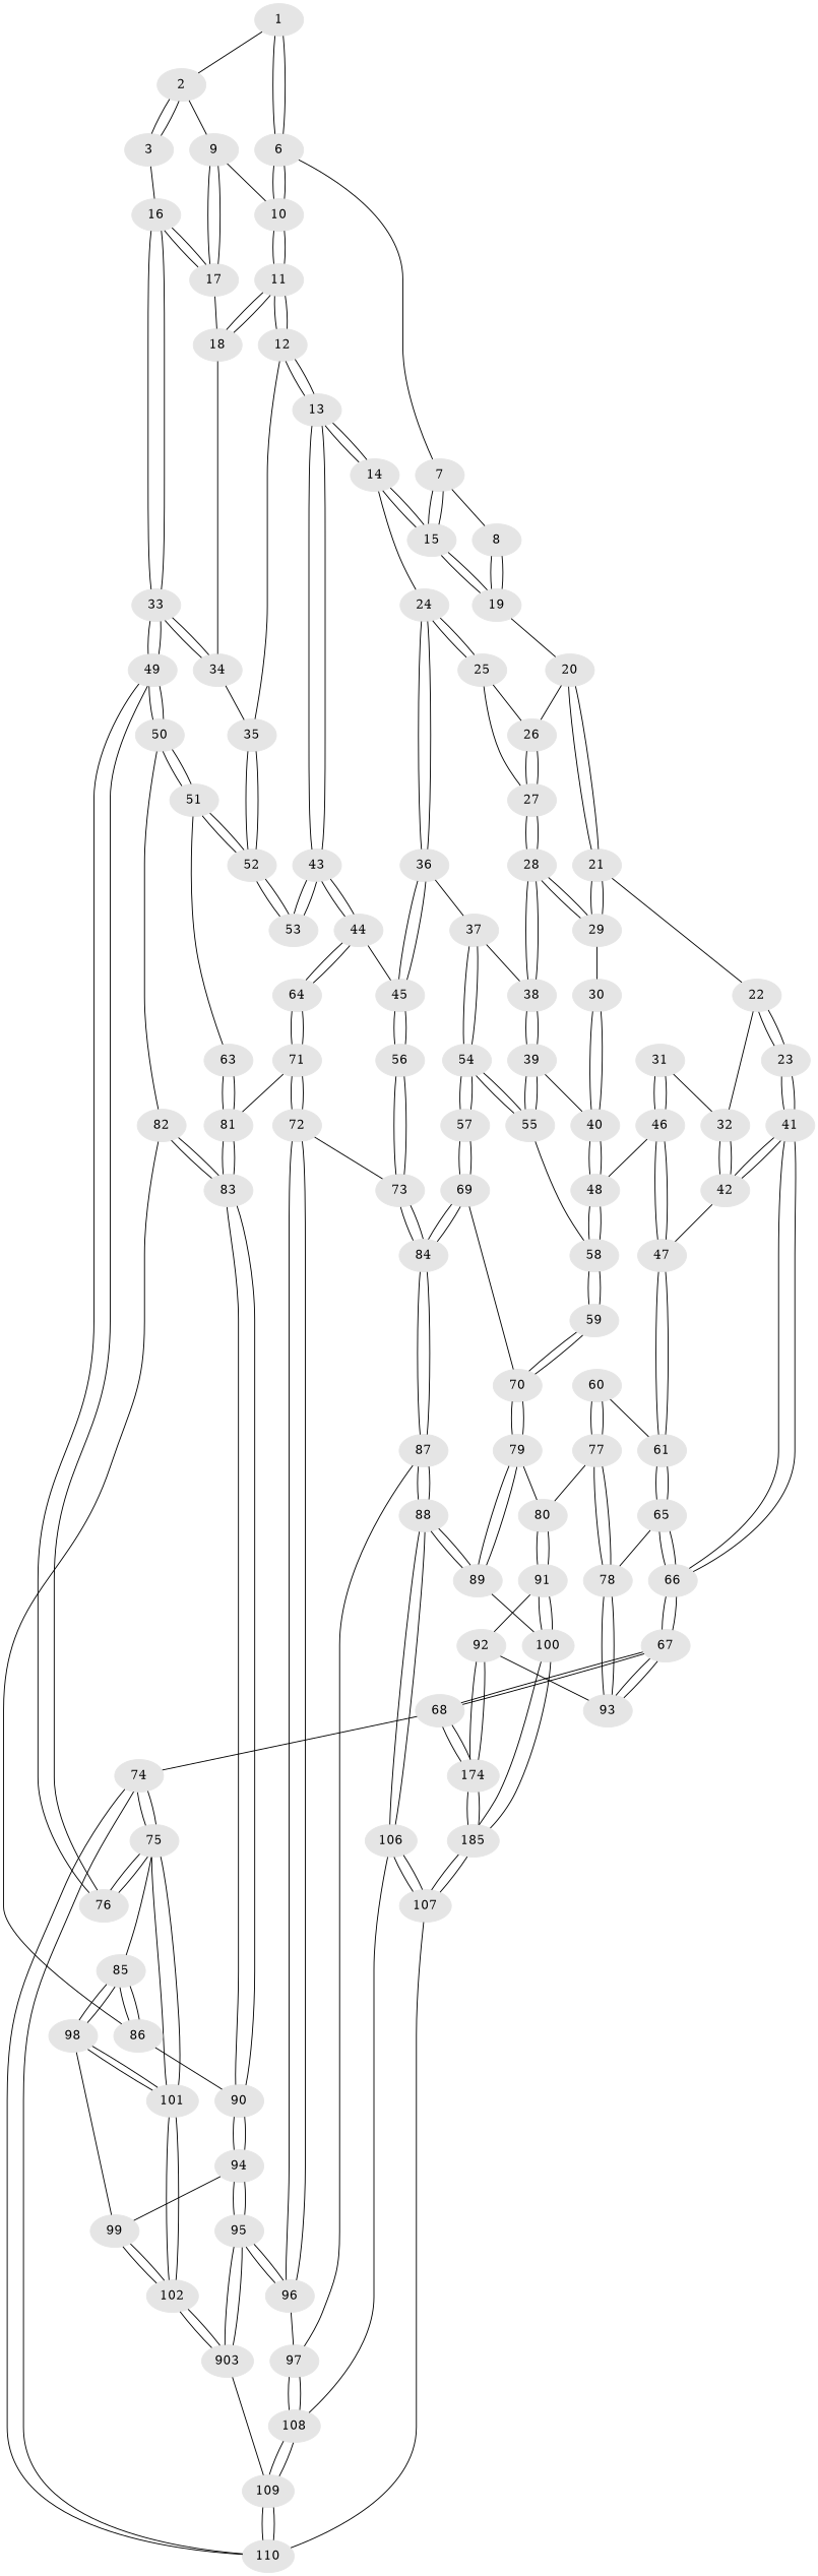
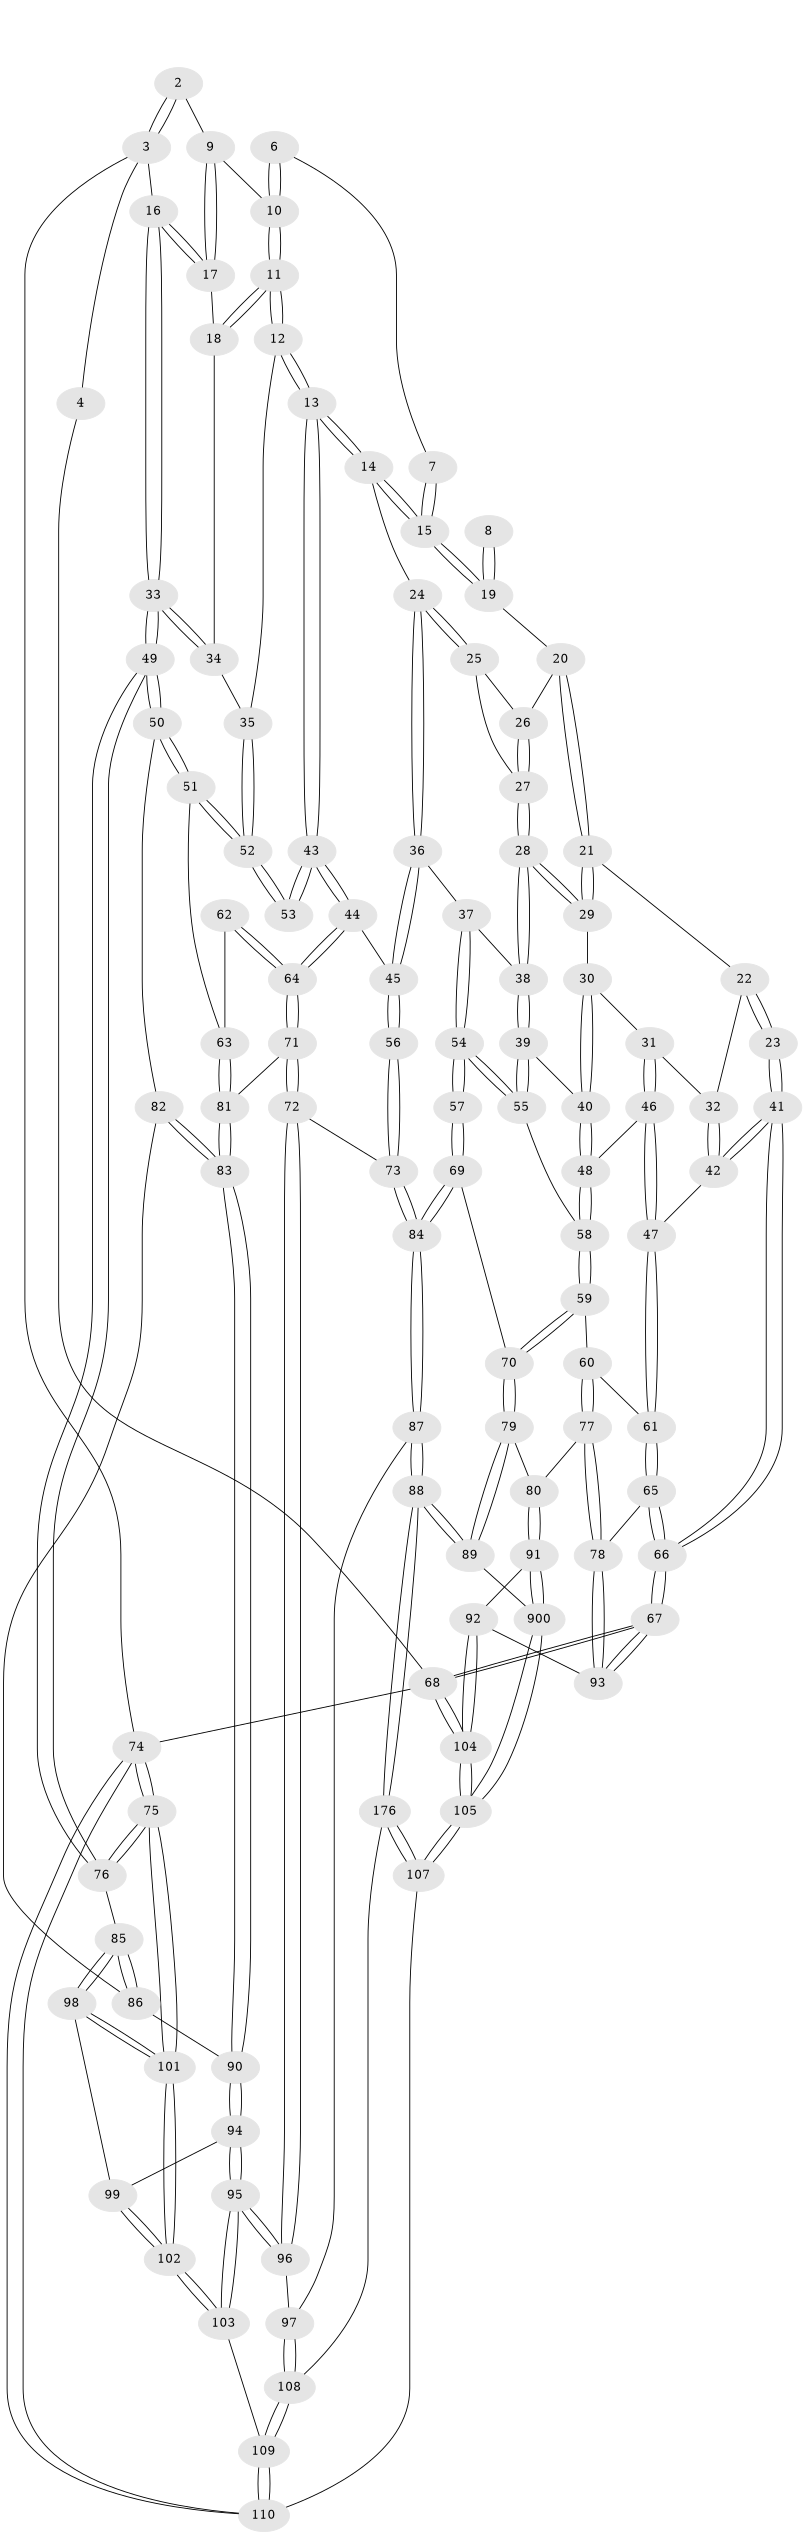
  graph {
    node [color=gray90 style=filled]
-   1
    2
    6
    3
    9
    7
    10
+   4
    16
    74
    17
    68
    33
    75
    110
    23
    41
-   104 [label=174]
+   104
    8
    19
    15
    11
    20
    18
    12
    13
    35
    34
    14
    43
    52
    24
    44
    53
    25
    36
    49
    21
    26
    22
    29
    27
    32
    30
    42
    66
    37
    45
    28
    38
    39
    31
    40
    46
    48
    47
    50
    76
    54
    56
    55
    57
    58
    67
    61
    64
    71
    73
    65
    59
    51
    82
    85
    63
    83
    86
    81
    69
    84
    70
    60
    77
    79
    78
    80
+   62
    72
    93
-   105 [label=185]
+   105
    87
    89
    96
    97
    101
    102
    98
    91
-   100
+   100 [label=900]
    92
    90
    94
    88
    99
-   106
+   106 [label=176]
    108
    107
    95
-   103 [label=903]
+   103
    109
-   1 -- 2
-   1 -- 6
-   1 -- 6
    2 -- 3
    2 -- 3
    2 -- 9
    6 -- 7
    6 -- 10
    6 -- 10
+   3 -- 4
    3 -- 16
+   3 -- 74
    9 -- 10
    9 -- 17
    9 -- 17
-   7 -- 8
    7 -- 15
    7 -- 15
    10 -- 11
    10 -- 11
+   4 -- 68
    16 -- 17
    16 -- 17
    16 -- 33
    16 -- 33
    74 -- 75
    74 -- 75
    74 -- 110
    74 -- 110
    17 -- 18
    68 -- 74
    68 -- 104
    68 -- 104
    33 -- 34
    33 -- 34
    33 -- 49
    33 -- 49
    75 -- 76
    75 -- 76
    75 -- 101
    75 -- 101
    23 -- 41
    23 -- 41
    41 -- 42
    41 -- 42
    41 -- 66
    41 -- 66
    104 -- 105
    104 -- 105
    8 -- 19
    8 -- 19
    19 -- 20
    15 -- 19
    15 -- 19
    11 -- 18
    11 -- 18
    11 -- 12
    11 -- 12
    20 -- 21
    20 -- 21
    20 -- 26
    18 -- 34
    12 -- 13
    12 -- 13
    12 -- 35
    13 -- 14
    13 -- 14
    13 -- 43
    13 -- 43
    35 -- 52
    35 -- 52
    34 -- 35
    14 -- 15
    14 -- 15
    14 -- 24
    43 -- 44
    43 -- 44
    43 -- 53
    43 -- 53
    52 -- 53
    52 -- 53
    24 -- 25
    24 -- 25
    24 -- 36
    24 -- 36
    44 -- 45
    44 -- 64
    44 -- 64
    25 -- 26
    25 -- 27
    36 -- 37
    36 -- 45
    36 -- 45
    49 -- 50
    49 -- 50
    49 -- 76
    49 -- 76
    21 -- 22
    21 -- 29
    21 -- 29
    26 -- 27
    26 -- 27
    22 -- 23
    22 -- 23
    22 -- 32
    29 -- 30
    27 -- 28
    27 -- 28
    32 -- 42
    32 -- 42
+   30 -- 31
    30 -- 40
    30 -- 40
    42 -- 47
    66 -- 67
    66 -- 67
    37 -- 38
    37 -- 54
    37 -- 54
    45 -- 56
    45 -- 56
    28 -- 29
    28 -- 29
    28 -- 38
    28 -- 38
    38 -- 39
    38 -- 39
    39 -- 40
    39 -- 55
    39 -- 55
    31 -- 32
    31 -- 46
    31 -- 46
    40 -- 48
    40 -- 48
    46 -- 48
    46 -- 47
    46 -- 47
    48 -- 58
    48 -- 58
    47 -- 61
    47 -- 61
    50 -- 51
    50 -- 51
    50 -- 82
-   75 -- 85
+   76 -- 85
    54 -- 55
    54 -- 55
    54 -- 57
    54 -- 57
    56 -- 73
    56 -- 73
    55 -- 58
    57 -- 69
    57 -- 69
    58 -- 59
    58 -- 59
    67 -- 68
    67 -- 68
    67 -- 93
    67 -- 93
    61 -- 65
    61 -- 65
    64 -- 71
    64 -- 71
    71 -- 81
    71 -- 72
    71 -- 72
    73 -- 84
    73 -- 84
    65 -- 66
    65 -- 66
    65 -- 78
    59 -- 70
    59 -- 70
+   59 -- 60
    51 -- 52
    51 -- 52
    51 -- 63
    82 -- 83
    82 -- 83
    82 -- 86
    85 -- 86
    85 -- 86
    85 -- 98
    85 -- 98
    63 -- 81
    63 -- 81
    83 -- 90
    83 -- 90
    86 -- 90
    81 -- 83
    81 -- 83
    69 -- 84
    69 -- 84
    69 -- 70
    84 -- 87
    84 -- 87
    70 -- 79
    70 -- 79
    60 -- 61
    60 -- 77
    60 -- 77
    77 -- 78
    77 -- 78
    77 -- 80
    79 -- 80
    79 -- 89
    79 -- 89
    78 -- 93
    78 -- 93
    80 -- 91
    80 -- 91
+   62 -- 64
+   62 -- 64
+   62 -- 63
    72 -- 73
    72 -- 96
    72 -- 96
    105 -- 107
    105 -- 107
    87 -- 97
    87 -- 88
    87 -- 88
    89 -- 100
    96 -- 97
    97 -- 108
    97 -- 108
    101 -- 102
    101 -- 102
    102 -- 103
    102 -- 103
    98 -- 101
    98 -- 101
    98 -- 99
    91 -- 100
    91 -- 100
    91 -- 92
    100 -- 105
    100 -- 105
    92 -- 104
    92 -- 104
    92 -- 93
    90 -- 94
    90 -- 94
    94 -- 99
    94 -- 95
    94 -- 95
    88 -- 89
    88 -- 89
    88 -- 106
    88 -- 106
    99 -- 102
    99 -- 102
    106 -- 108
    106 -- 107
    106 -- 107
    108 -- 109
    108 -- 109
    107 -- 110
    95 -- 96
    95 -- 96
    95 -- 103
    95 -- 103
    103 -- 109
    109 -- 110
    109 -- 110
  }
